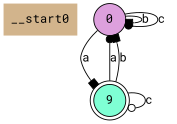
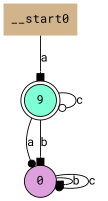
  digraph {
    fontname="Roboto Mono"
    rankdir=TB
    node [fontname="Roboto Mono" style=filled color=black]
    edge [arrowhead=box fontname="Roboto Mono"]
    __start0 [fillcolor=tan shape=none color=""]
    n2 [fillcolor=plum label=0 shape=circle]
    n3 [fillcolor=aquamarine label=9 shape=doublecircle style="rounded,filled"]
    n2 -> n2 [label=b]
    n2 -> n2 [arrowhead=dot label=c]
-   n2 -> n3 [label=a]
+   __start0 -> n3 [label=a]
    n3 -> n2 [arrowhead=dot label=a]
    n3 -> n2 [label=b]
    n3 -> n3 [arrowhead=odot label=c]
  }
